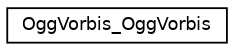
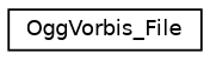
  digraph {
    rankdir=LR
-   n1 [color=black fillcolor=white fontname=Helvetica fontsize=10 height=0.2 label=OggVorbis_OggVorbis shape=record style=filled width=0.4]
+   n1 [color=black fillcolor=white fontname=Helvetica fontsize=10 height=0.2 label=OggVorbis_File shape=record style=filled width=0.4]
  }
